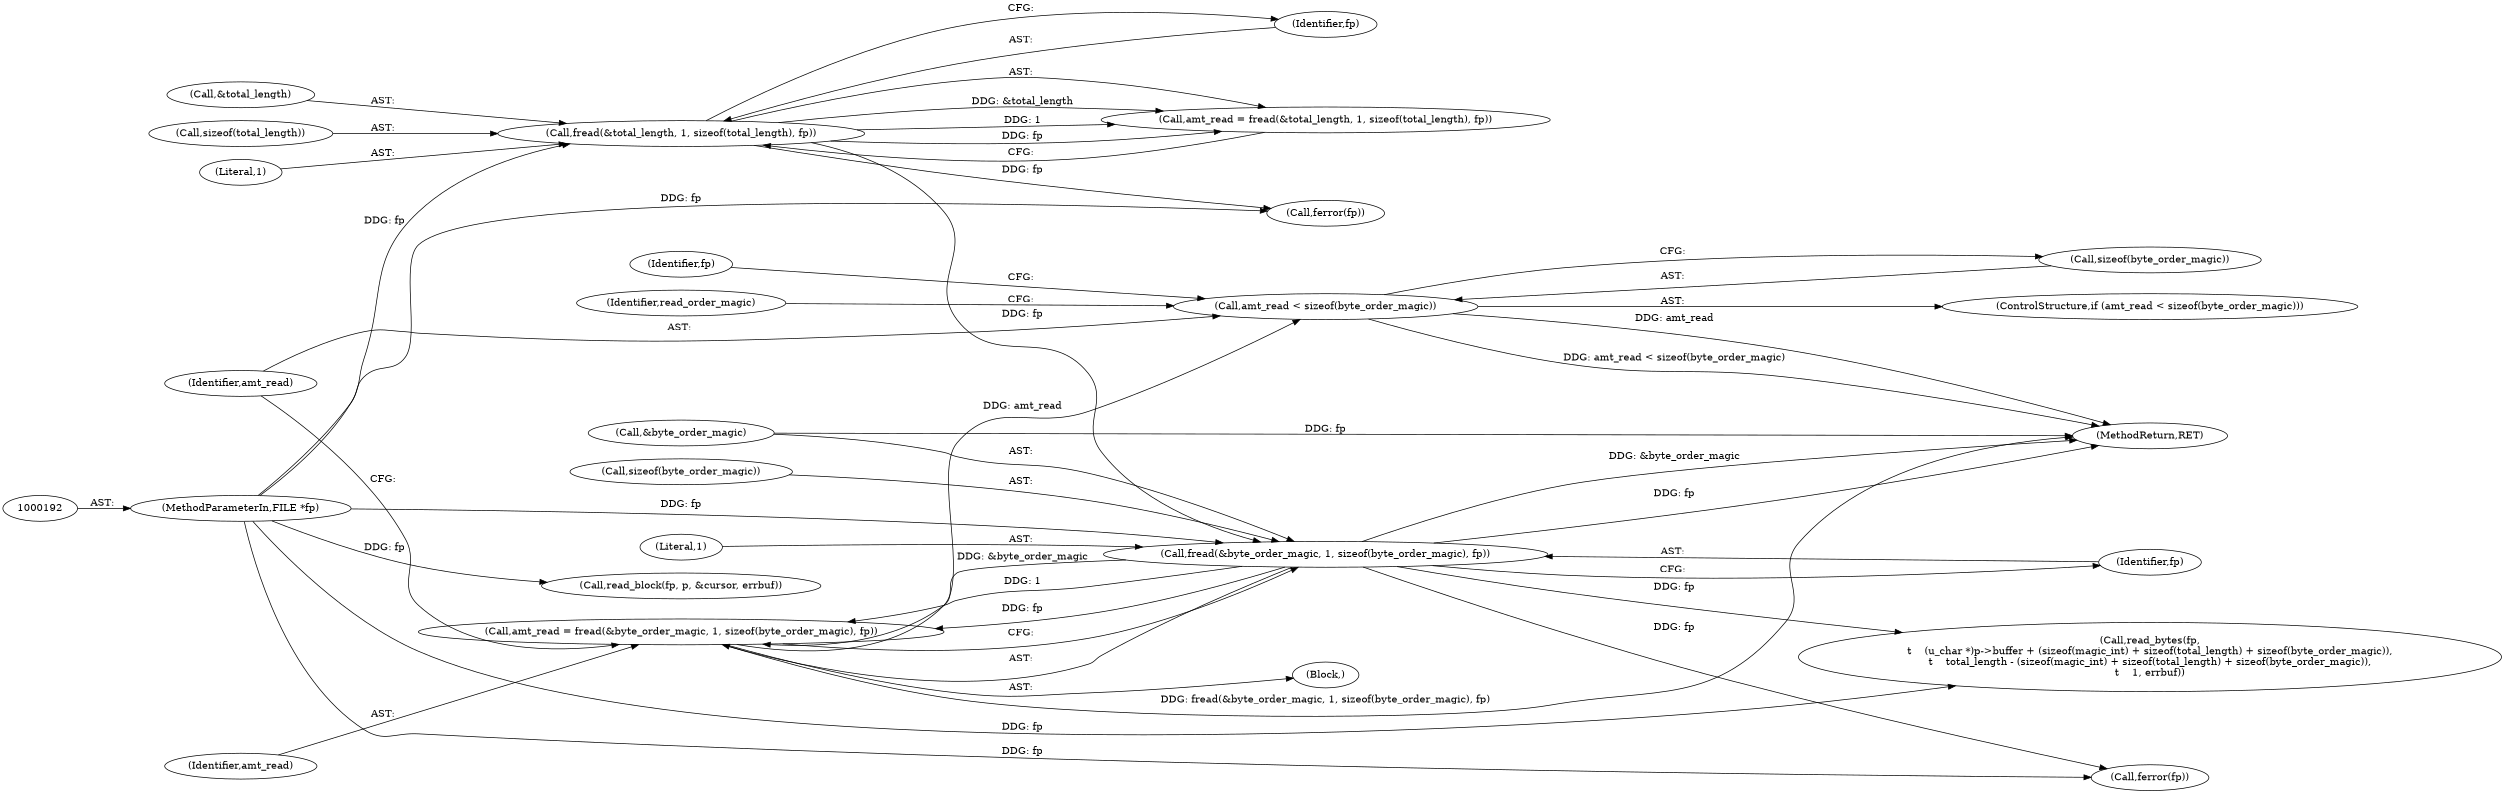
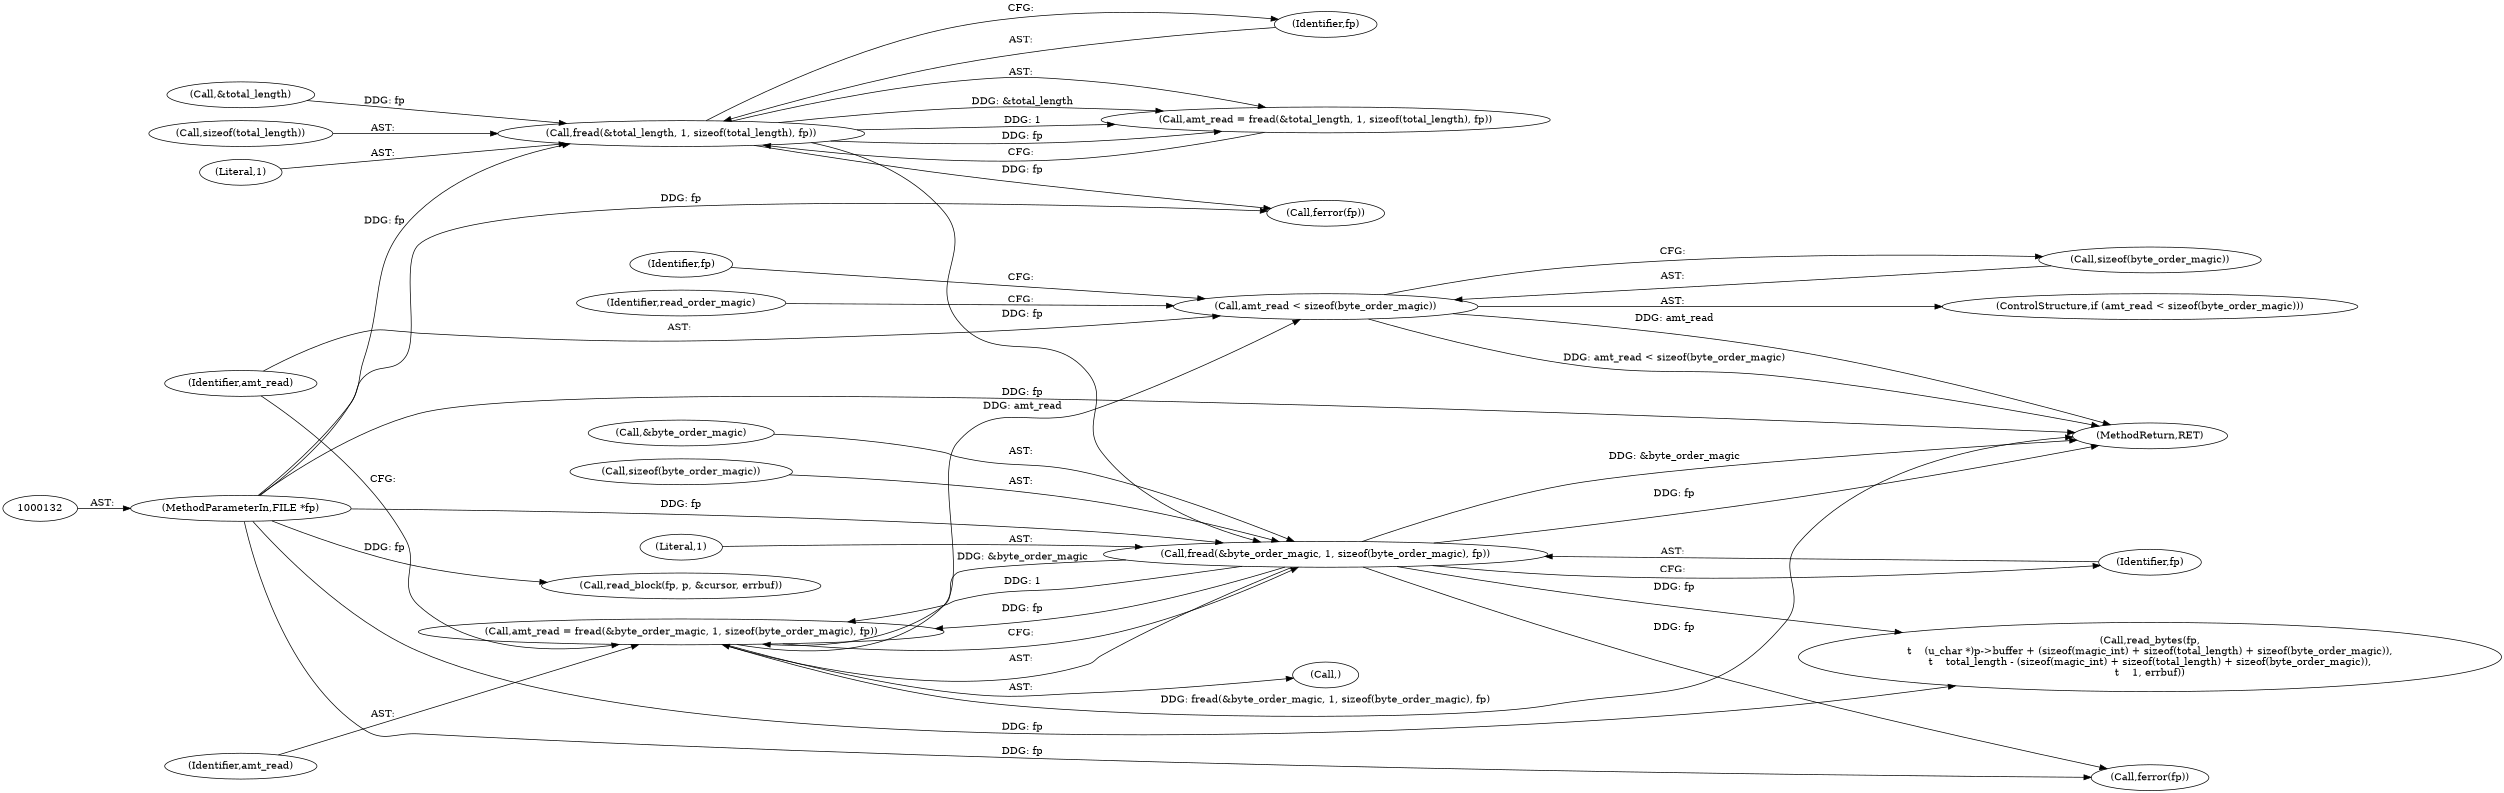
  digraph {
    rankdir=LR
    n1 [label="(Call,amt_read = fread(&byte_order_magic, 1, sizeof(byte_order_magic), fp))"]
    n2 [label="(Call,fread(&byte_order_magic, 1, sizeof(byte_order_magic), fp))"]
    n3 [label="(Call,amt_read < sizeof(byte_order_magic))"]
    n4 [label="(MethodReturn,RET)"]
-   n5 [label="(Block,)"]
+   n5 [label="(Call,)"]
    n6 [label="(Identifier,fp)"]
    n7 [label="(Call,ferror(fp))"]
    n8 [label="(Call,read_bytes(fp,\n\t    (u_char *)p->buffer + (sizeof(magic_int) + sizeof(total_length) + sizeof(byte_order_magic)),\n\t    total_length - (sizeof(magic_int) + sizeof(total_length) + sizeof(byte_order_magic)),\n\t    1, errbuf))"]
    n9 [label="(Call,sizeof(byte_order_magic))"]
    n10 [label="(ControlStructure,if (amt_read < sizeof(byte_order_magic)))"]
    n11 [label="(Call,fread(&total_length, 1, sizeof(total_length), fp))"]
    n12 [label="(Call,amt_read = fread(&total_length, 1, sizeof(total_length), fp))"]
    n13 [label="(Identifier,fp)"]
    n14 [label="(Call,ferror(fp))"]
    n15 [label="(MethodParameterIn,FILE *fp)"]
    n16 [label="(Call,read_block(fp, p, &cursor, errbuf))"]
-   1000132 [label=1000192]
+   1000132
    n18 [label="(Identifier,read_order_magic)"]
    n19 [label="(Identifier,amt_read)"]
    n20 [label="(Call,&total_length)"]
    n21 [label="(Call,&byte_order_magic)"]
    n22 [label="(Call,sizeof(total_length))"]
    n23 [label="(Identifier,fp)"]
    n24 [label="(Literal,1)"]
    n25 [label="(Call,sizeof(byte_order_magic))"]
    n26 [label="(Literal,1)"]
    n27 [label="(Identifier,amt_read)"]
    n1 -> n2 [label="CFG: "]
    n1 -> n3 [label="DDG: amt_read"]
    n1 -> n4 [label="DDG: fread(&byte_order_magic, 1, sizeof(byte_order_magic), fp)"]
    n1 -> n5 [label="AST: "]
    n2 -> n1 [label="AST: "]
    n2 -> n1 [label="DDG: &byte_order_magic"]
    n2 -> n1 [label="DDG: 1"]
    n2 -> n1 [label="DDG: fp"]
    n2 -> n4 [label="DDG: &byte_order_magic"]
    n2 -> n4 [label="DDG: fp"]
    n2 -> n6 [label="CFG: "]
    n2 -> n7 [label="DDG: fp"]
    n2 -> n8 [label="DDG: fp"]
    n3 -> n4 [label="DDG: amt_read"]
    n3 -> n4 [label="DDG: amt_read < sizeof(byte_order_magic)"]
    n3 -> n9 [label="CFG: "]
    n3 -> n10 [label="AST: "]
    n6 -> n2 [label="AST: "]
    n9 -> n3 [label="AST: "]
    n11 -> n2 [label="DDG: fp"]
    n11 -> n12 [label="AST: "]
    n11 -> n12 [label="DDG: &total_length"]
    n11 -> n12 [label="DDG: 1"]
    n11 -> n12 [label="DDG: fp"]
    n11 -> n13 [label="CFG: "]
    n11 -> n14 [label="DDG: fp"]
    n12 -> n11 [label="CFG: "]
    n13 -> n11 [label="AST: "]
    n15 -> n2 [label="DDG: fp"]
-   n21 -> n4 [label="DDG: fp"]
+   n15 -> n4 [label="DDG: fp"]
    n15 -> n7 [label="DDG: fp"]
    n15 -> n8 [label="DDG: fp"]
    n15 -> n11 [label="DDG: fp"]
    n15 -> n14 [label="DDG: fp"]
    n15 -> n16 [label="DDG: fp"]
    1000132 -> n15 [label="AST: "]
    n18 -> n3 [label="CFG: "]
    n19 -> n1 [label="AST: "]
-   n20 -> n11 [label="AST: "]
+   n20 -> n11 [label="DDG: fp"]
    n21 -> n2 [label="AST: "]
    n22 -> n11 [label="AST: "]
    n23 -> n3 [label="CFG: "]
    n24 -> n11 [label="AST: "]
    n25 -> n2 [label="AST: "]
    n26 -> n2 [label="AST: "]
    n27 -> n1 [label="CFG: "]
    n27 -> n3 [label="AST: "]
  }
